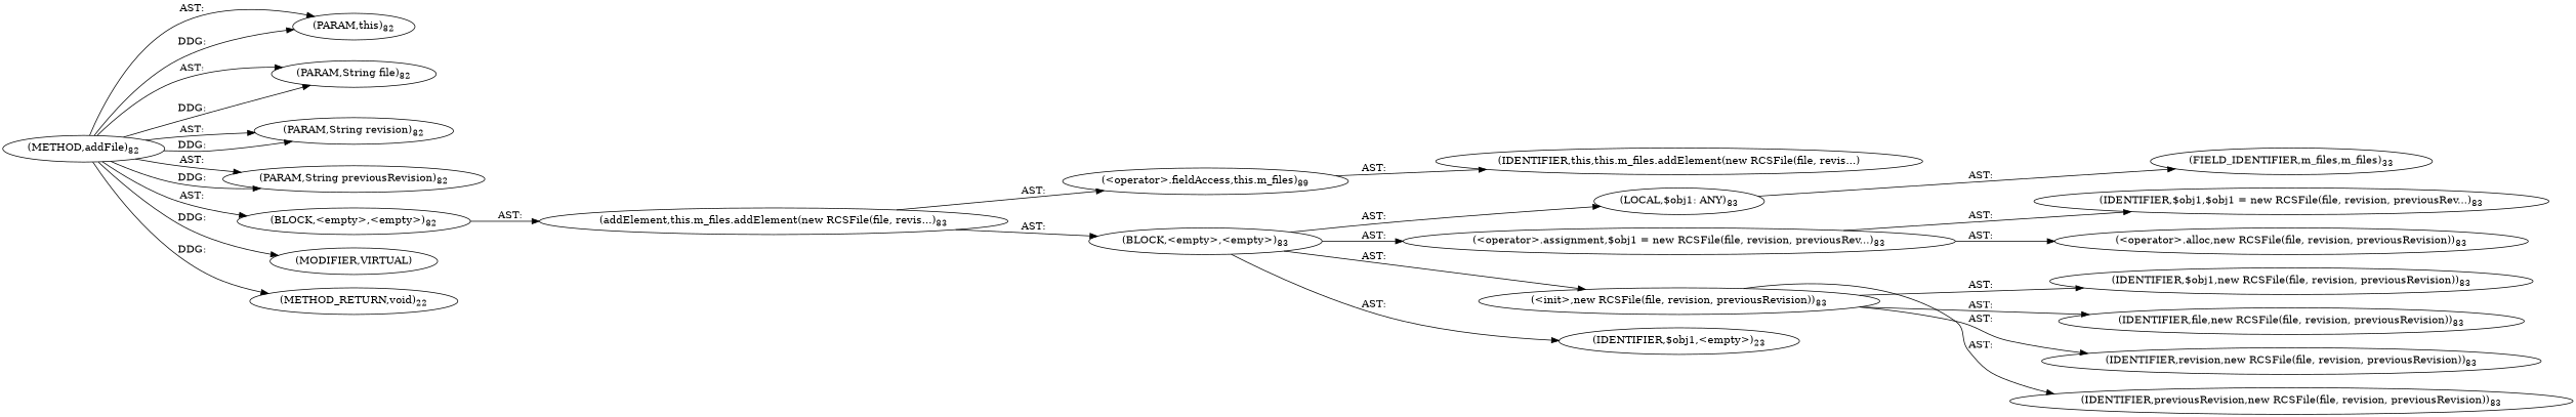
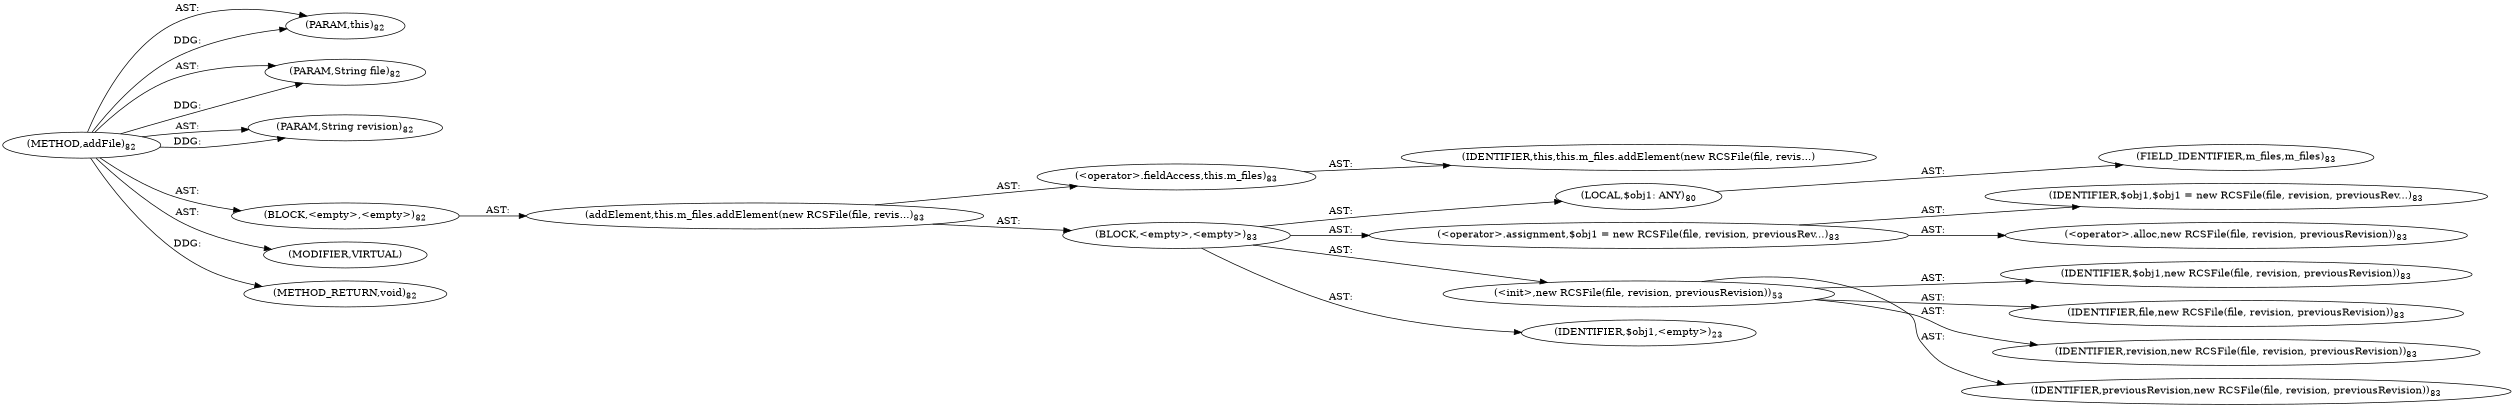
  digraph {
    rankdir=LR
    n1 [label=<(METHOD,addFile)<SUB>82</SUB>>]
    n2 [label=<(PARAM,this)<SUB>82</SUB>>]
    n3 [label=<(PARAM,String file)<SUB>82</SUB>>]
    n4 [label=<(PARAM,String revision)<SUB>82</SUB>>]
-   n5 [label=<(PARAM,String previousRevision)<SUB>82</SUB>>]
    n6 [label=<(BLOCK,&lt;empty&gt;,&lt;empty&gt;)<SUB>82</SUB>>]
    n7 [label=<(MODIFIER,VIRTUAL)>]
-   n8 [label=<(METHOD_RETURN,void)<SUB>22</SUB>>]
+   n8 [label=<(METHOD_RETURN,void)<SUB>82</SUB>>]
    n9 [label=<(addElement,this.m_files.addElement(new RCSFile(file, revis...)<SUB>83</SUB>>]
-   n10 [label=<(&lt;operator&gt;.fieldAccess,this.m_files)<SUB>89</SUB>>]
+   n10 [label=<(&lt;operator&gt;.fieldAccess,this.m_files)<SUB>83</SUB>>]
    n11 [label=<(BLOCK,&lt;empty&gt;,&lt;empty&gt;)<SUB>83</SUB>>]
    n12 [label=<(IDENTIFIER,this,this.m_files.addElement(new RCSFile(file, revis...)>]
-   n13 [label=<(LOCAL,$obj1: ANY)<SUB>83</SUB>>]
+   n13 [label=<(LOCAL,$obj1: ANY)<SUB>80</SUB>>]
    n14 [label=<(&lt;operator&gt;.assignment,$obj1 = new RCSFile(file, revision, previousRev...)<SUB>83</SUB>>]
-   n15 [label=<(&lt;init&gt;,new RCSFile(file, revision, previousRevision))<SUB>83</SUB>>]
+   n15 [label=<(&lt;init&gt;,new RCSFile(file, revision, previousRevision))<SUB>53</SUB>>]
    n16 [label=<(IDENTIFIER,$obj1,&lt;empty&gt;)<SUB>23</SUB>>]
-   n17 [label=<(FIELD_IDENTIFIER,m_files,m_files)<SUB>33</SUB>>]
+   n17 [label=<(FIELD_IDENTIFIER,m_files,m_files)<SUB>83</SUB>>]
    n18 [label=<(IDENTIFIER,$obj1,$obj1 = new RCSFile(file, revision, previousRev...)<SUB>83</SUB>>]
    n19 [label=<(&lt;operator&gt;.alloc,new RCSFile(file, revision, previousRevision))<SUB>83</SUB>>]
    n20 [label=<(IDENTIFIER,$obj1,new RCSFile(file, revision, previousRevision))<SUB>83</SUB>>]
    n21 [label=<(IDENTIFIER,file,new RCSFile(file, revision, previousRevision))<SUB>83</SUB>>]
    n22 [label=<(IDENTIFIER,revision,new RCSFile(file, revision, previousRevision))<SUB>83</SUB>>]
    n23 [label=<(IDENTIFIER,previousRevision,new RCSFile(file, revision, previousRevision))<SUB>83</SUB>>]
    n1 -> n2 [label="AST: "]
    n1 -> n2 [label="DDG: "]
    n1 -> n3 [label="AST: "]
    n1 -> n3 [label="DDG: "]
    n1 -> n4 [label="AST: "]
    n1 -> n4 [label="DDG: "]
-   n1 -> n5 [label="AST: "]
-   n1 -> n5 [label="DDG: "]
    n1 -> n6 [label="AST: "]
-   n1 -> n7 [label="DDG: "]
+   n1 -> n7 [label="AST: "]
    n1 -> n8 [label="DDG: "]
    n6 -> n9 [label="AST: "]
    n9 -> n10 [label="AST: "]
    n9 -> n11 [label="AST: "]
    n10 -> n12 [label="AST: "]
    n11 -> n13 [label="AST: "]
    n11 -> n14 [label="AST: "]
    n11 -> n15 [label="AST: "]
    n11 -> n16 [label="AST: "]
    n13 -> n17 [label="AST: "]
    n14 -> n18 [label="AST: "]
    n14 -> n19 [label="AST: "]
    n15 -> n20 [label="AST: "]
    n15 -> n21 [label="AST: "]
    n15 -> n22 [label="AST: "]
    n15 -> n23 [label="AST: "]
  }
